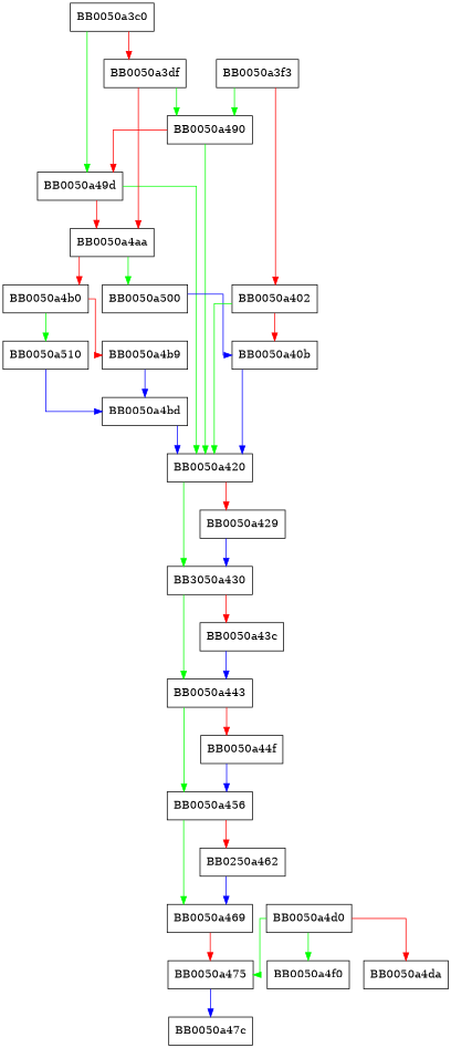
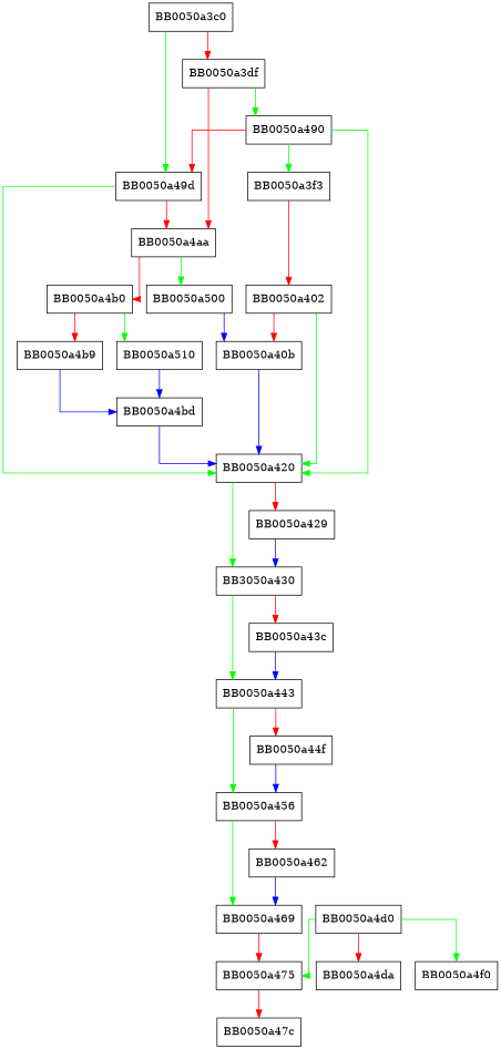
  digraph {
    splines=ortho
    node [shape=box]
    edge [color=red]
    BB0050a3c0
    BB0050a49d
    BB0050a3df
    BB0050a420
    BB0050a4aa
    BB0050a490
    n7 [label=BB3050a430]
    BB0050a429
    BB0050a500
    BB0050a4b0
    BB0050a3f3
    BB0050a402
    BB0050a40b
    BB0050a443
    BB0050a43c
    BB0050a456
    BB0050a44f
    BB0050a469
-   BB0050a462 [label=BB0250a462]
+   BB0050a462
    BB0050a475
    BB0050a47c
    BB0050a4d0
    BB0050a4f0
    BB0050a4da
    BB0050a510
    BB0050a4b9
    BB0050a4bd
    BB0050a3c0 -> BB0050a49d [color=green]
    BB0050a3c0 -> BB0050a3df
    BB0050a49d -> BB0050a420 [color=green]
    BB0050a49d -> BB0050a4aa
    BB0050a3df -> BB0050a4aa
    BB0050a3df -> BB0050a490 [color=green]
    BB0050a420 -> n7 [color=green]
    BB0050a420 -> BB0050a429
    BB0050a4aa -> BB0050a500 [color=green]
    BB0050a4aa -> BB0050a4b0
    BB0050a490 -> BB0050a49d
    BB0050a490 -> BB0050a420 [color=green]
    n7 -> BB0050a443 [color=green]
    n7 -> BB0050a43c
    BB0050a429 -> n7 [color=blue]
    BB0050a500 -> BB0050a40b [color=blue]
    BB0050a4b0 -> BB0050a510 [color=green]
    BB0050a4b0 -> BB0050a4b9
-   BB0050a3f3 -> BB0050a490 [color=green]
+   BB0050a490 -> BB0050a3f3 [color=green]
    BB0050a3f3 -> BB0050a402
    BB0050a402 -> BB0050a420 [color=green]
    BB0050a402 -> BB0050a40b
    BB0050a40b -> BB0050a420 [color=blue]
    BB0050a443 -> BB0050a456 [color=green]
    BB0050a443 -> BB0050a44f
    BB0050a43c -> BB0050a443 [color=blue]
    BB0050a456 -> BB0050a469 [color=green]
    BB0050a456 -> BB0050a462
    BB0050a44f -> BB0050a456 [color=blue]
    BB0050a469 -> BB0050a475
    BB0050a462 -> BB0050a469 [color=blue]
-   BB0050a475 -> BB0050a47c [color=blue]
+   BB0050a475 -> BB0050a47c
    BB0050a4d0 -> BB0050a475 [color=green]
    BB0050a4d0 -> BB0050a4f0 [color=green]
    BB0050a4d0 -> BB0050a4da
    BB0050a510 -> BB0050a4bd [color=blue]
    BB0050a4b9 -> BB0050a4bd [color=blue]
    BB0050a4bd -> BB0050a420 [color=blue]
  }
